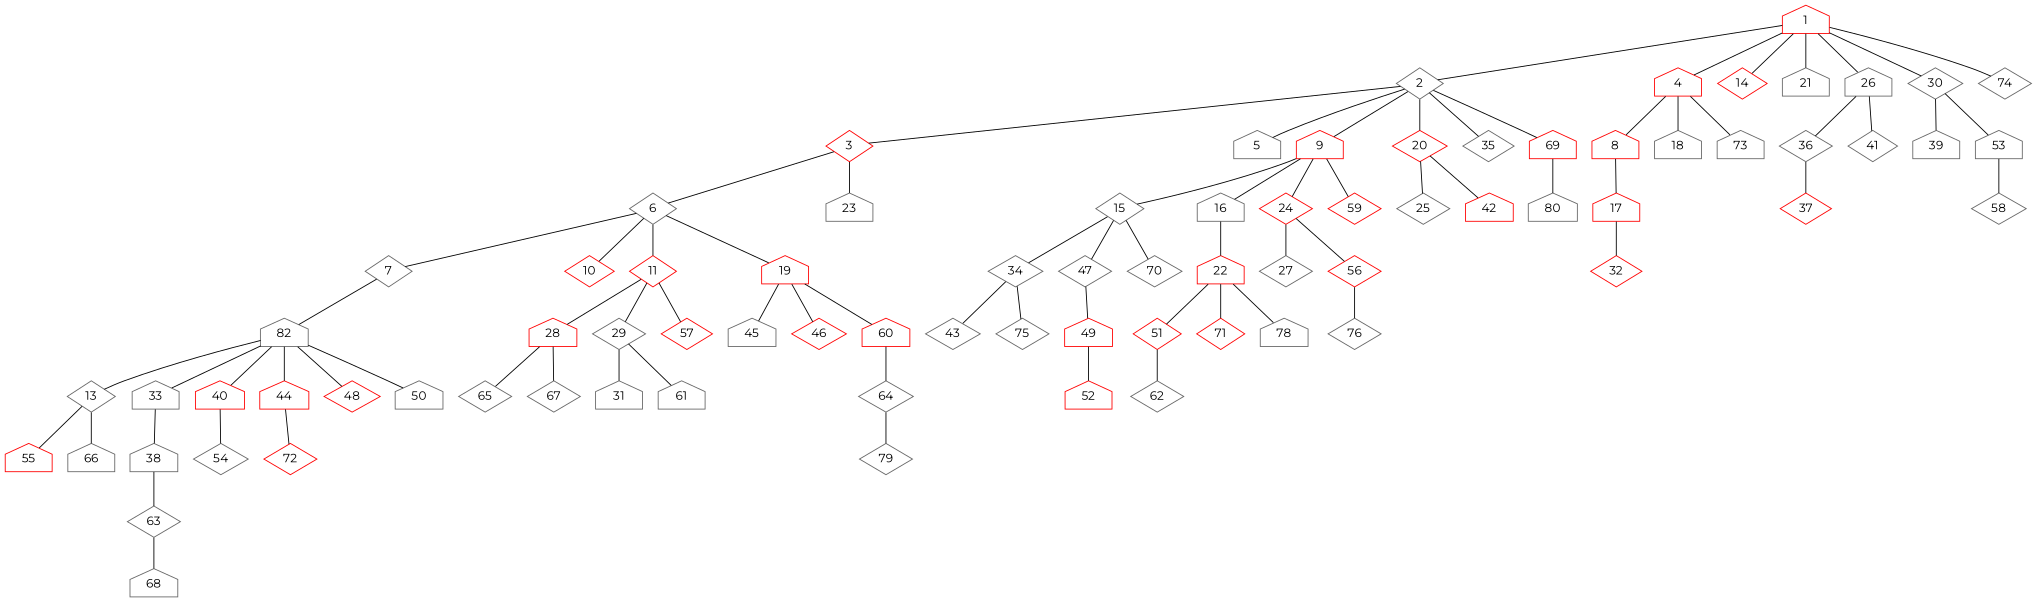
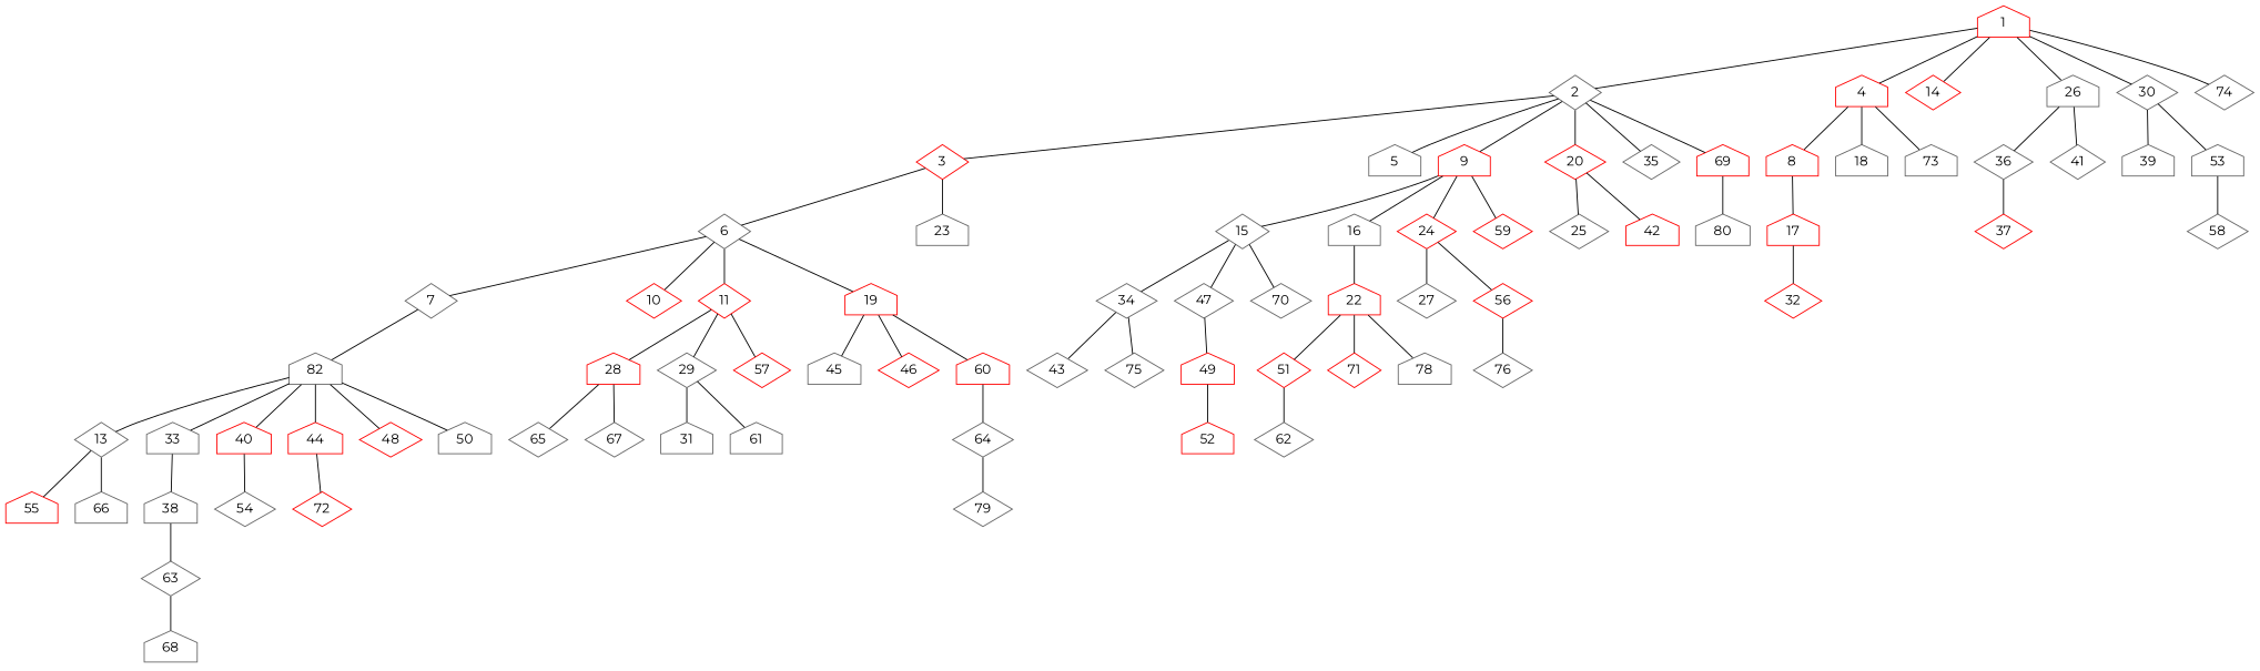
  graph {
    fontname=Montserrat
    node [color=gray40 fontname=Montserrat shape=diamond]
    edge [fontname=Montserrat]
    1 [color=red shape=house]
    2
    4 [color=red shape=house]
    14 [color=red]
-   21 [shape=house]
    26 [shape=house]
    30
    74
    3 [color=red]
    5 [shape=house]
    9 [color=red shape=house]
    20 [color=red]
    35
    69 [color=red shape=house]
    8 [color=red shape=house]
    18 [shape=house]
    73 [shape=house]
    36
    41
    39 [shape=house]
    53 [shape=house]
    6
    23 [shape=house]
    15
    16 [shape=house]
    24 [color=red]
    59 [color=red]
    25
    42 [color=red shape=house]
    80 [shape=house]
    17 [color=red shape=house]
    37 [color=red]
    58
    7
    10 [color=red]
    11 [color=red]
    19 [color=red shape=house]
    34
    47
    70
    22 [color=red shape=house]
    27
    56 [color=red]
    n44 [label=82 shape=house]
    28 [color=red shape=house]
    29
    57 [color=red]
    45 [shape=house]
    46 [color=red]
    60 [color=red shape=house]
    32 [color=red]
    13
    33 [shape=house]
    40 [color=red shape=house]
    44 [color=red shape=house]
    48 [color=red]
    50 [shape=house]
    65
    67
    31 [shape=house]
    61 [shape=house]
    64
    55 [color=red shape=house]
    66 [shape=house]
    38 [shape=house]
    54
    72 [color=red]
    43
    75
    49 [color=red shape=house]
    51 [color=red]
    71 [color=red]
    78 [shape=house]
    76
    63
    52 [color=red shape=house]
    62
    79
    68 [shape=house]
    1 -- 2
    1 -- 4
    1 -- 14
-   1 -- 21
    1 -- 26
    1 -- 30
    1 -- 74
    2 -- 3
    2 -- 5
    2 -- 9
    2 -- 20
    2 -- 35
    2 -- 69
    4 -- 8
    4 -- 18
    4 -- 73
    26 -- 36
    26 -- 41
    30 -- 39
    30 -- 53
    3 -- 6
    3 -- 23
    9 -- 15
    9 -- 16
    9 -- 24
    9 -- 59
    20 -- 25
    20 -- 42
    69 -- 80
    8 -- 17
    36 -- 37
    53 -- 58
    6 -- 7
    6 -- 10
    6 -- 11
    6 -- 19
    15 -- 34
    15 -- 47
    15 -- 70
    16 -- 22
    24 -- 27
    24 -- 56
    17 -- 32
    7 -- n44
    11 -- 28
    11 -- 29
    11 -- 57
    19 -- 45
    19 -- 46
    19 -- 60
    34 -- 43
    34 -- 75
    47 -- 49
    22 -- 51
    22 -- 71
    22 -- 78
    56 -- 76
    n44 -- 13
    n44 -- 33
    n44 -- 40
    n44 -- 44
    n44 -- 48
    n44 -- 50
    28 -- 65
    28 -- 67
    29 -- 31
    29 -- 61
    60 -- 64
    13 -- 55
    13 -- 66
    33 -- 38
    40 -- 54
    44 -- 72
    64 -- 79
    38 -- 63
    49 -- 52
    51 -- 62
    63 -- 68
  }
